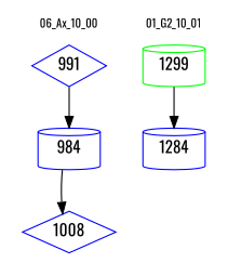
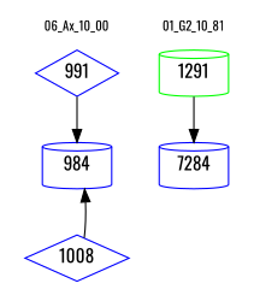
  digraph {
    fontname=Oswald
    node [color=blue fontname=Oswald shape=cylinder]
    edge [color=black fontname=Oswald]
    n1 [label=991 shape=diamond]
    n2 [label=984]
    n3 [label=1008 shape=diamond]
-   n4 [color=green label=1299]
-   n5 [label=1284]
+   n4 [color=green label=1291]
+   n5 [label=7284]
    subgraph cluster_1 {
      color=white
      fontsize=10
      label="06_Ax_10_00"
      n1
      n2
      n3
    }
    subgraph cluster_2 {
      color=white
      fontsize=10
-     label="01_G2_10_01"
+     label="01_G2_10_81"
      n4
      n5
    }
    n1 -> n2
-   n2 -> n3
+   n3 -> n2
    n4 -> n5
  }
